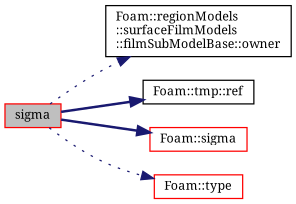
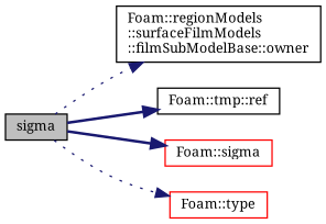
  digraph {
    fontname="Noto Serif"
    rankdir=LR
    node [color=black fontname="Noto Serif" fontsize=10 shape=record]
    edge [color=midnightblue fontname="Noto Serif" fontsize=10 labelfontname=Helvetica labelfontsize=10 style=dotted]
-   n1 [color=red fillcolor=grey75 fontcolor=black height=0.2 label=sigma style=filled width=0.4]
+   n1 [fillcolor=grey75 fontcolor=black height=0.2 label=sigma style=filled width=0.4]
    n2 [height=0.2 label="Foam::regionModels\l::surfaceFilmModels\l::filmSubModelBase::owner" width=0.4]
    n3 [height=0.2 label="Foam::tmp::ref" width=0.4]
    n4 [color=red height=0.2 label="Foam::sigma" width=0.4]
    n5 [color=red height=0.2 label="Foam::type" width=0.4]
    n1 -> n2
    n1 -> n3 [style=bold]
    n1 -> n4 [style=bold]
    n1 -> n5
  }
